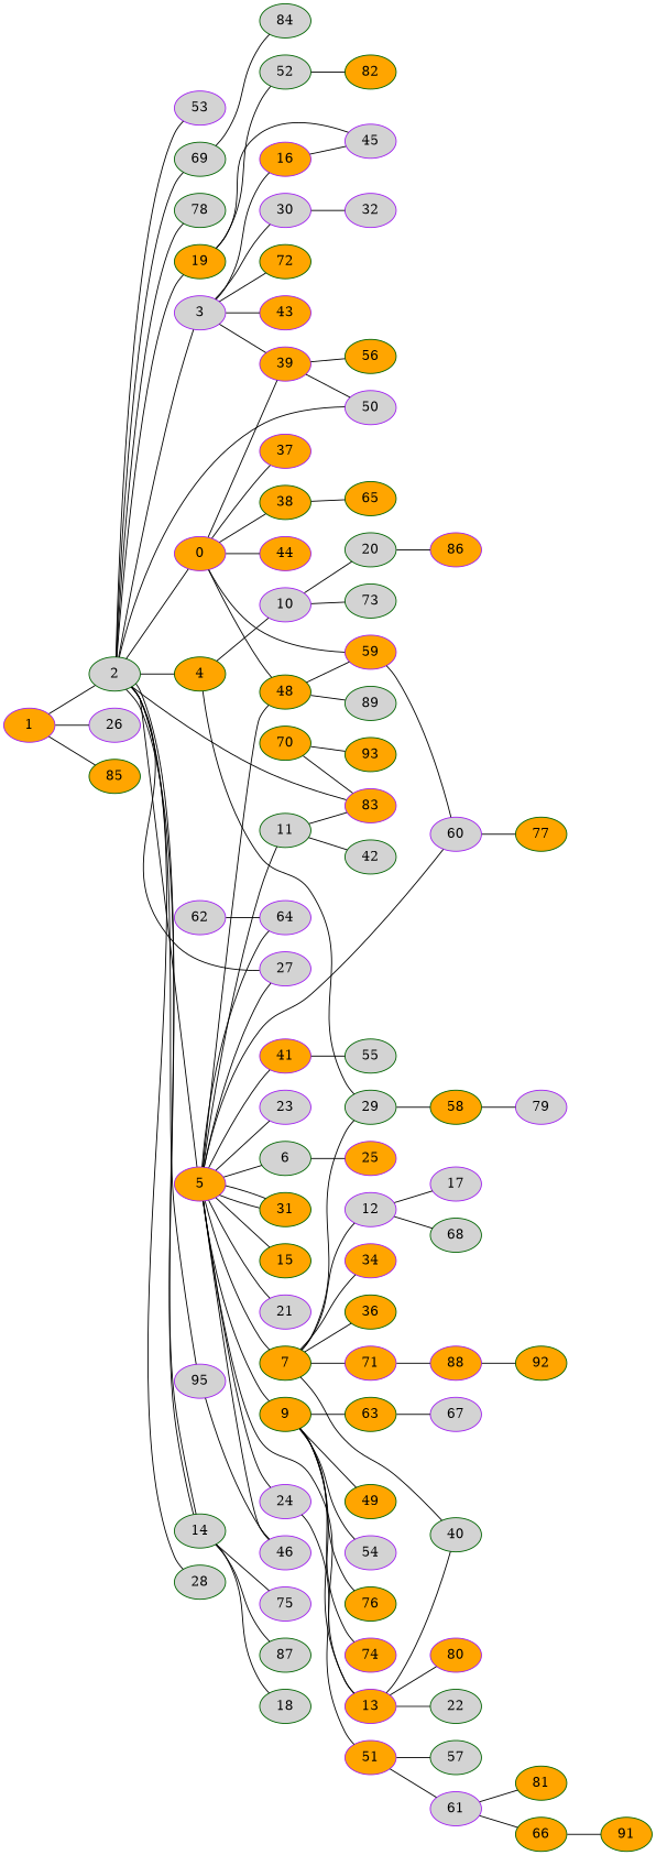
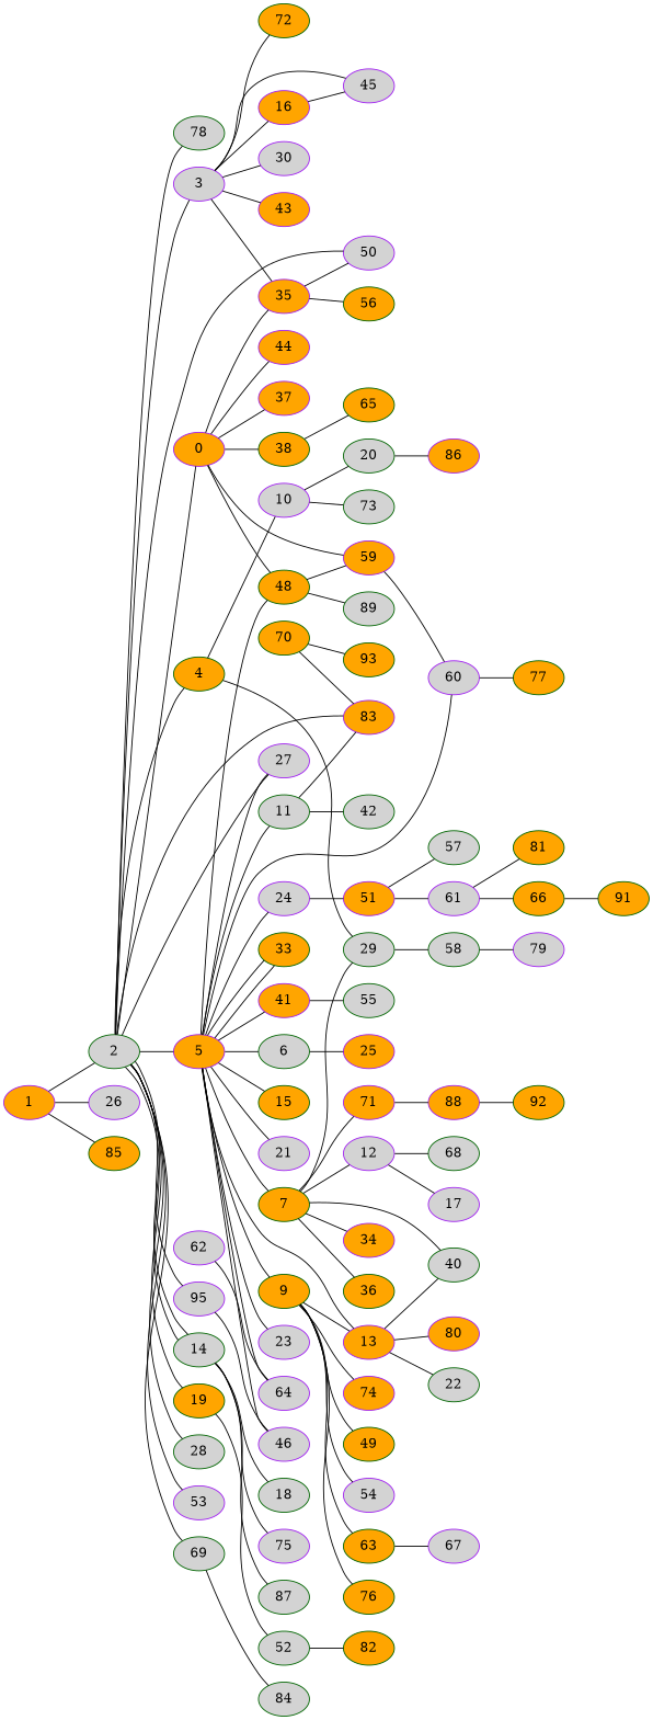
  graph {
    rankdir=LR
    node [color=darkgreen fillcolor=orange style=filled]
    1 [color=purple]
    2 [fillcolor=lightgrey]
    26 [color=purple fillcolor=lightgrey]
    85
    3 [color=purple fillcolor=lightgrey]
    4
    5 [color=purple]
    n8 [color=purple label=0]
    14 [fillcolor=lightgrey]
    19
    27 [color=purple fillcolor=lightgrey]
    28 [fillcolor=lightgrey]
    n13 [color=purple fillcolor=lightgrey label=95]
    50 [color=purple fillcolor=lightgrey]
    53 [color=purple fillcolor=lightgrey]
    69 [fillcolor=lightgrey]
    78 [fillcolor=lightgrey]
    83 [color=purple]
    16 [color=purple]
    30 [color=purple fillcolor=lightgrey]
-   39 [color=purple]
+   39 [color=purple label=35]
    43 [color=purple]
    72
    10 [color=purple fillcolor=lightgrey]
    29 [fillcolor=lightgrey]
    6 [fillcolor=lightgrey]
    7
    9
    11 [fillcolor=lightgrey]
    13 [color=purple]
    15
    21 [color=purple fillcolor=lightgrey]
    23 [color=purple fillcolor=lightgrey]
    24 [color=purple fillcolor=lightgrey]
-   31
+   31 [label=33]
    41 [color=purple]
    46 [color=purple fillcolor=lightgrey]
    48
    60 [color=purple fillcolor=lightgrey]
    64 [color=purple fillcolor=lightgrey]
    37 [color=purple]
    38
    44 [color=purple]
    59 [color=purple]
    18 [fillcolor=lightgrey]
    75 [color=purple fillcolor=lightgrey]
    87 [fillcolor=lightgrey]
    45 [color=purple fillcolor=lightgrey]
    52 [fillcolor=lightgrey]
    84 [fillcolor=lightgrey]
-   32 [color=purple fillcolor=lightgrey]
    56
    20 [fillcolor=lightgrey]
    73 [fillcolor=lightgrey]
-   58
+   58 [fillcolor=lightgrey]
    25 [color=purple]
    12 [color=purple fillcolor=lightgrey]
    34 [color=purple]
    36
    40 [fillcolor=lightgrey]
    71 [color=purple]
    49
    54 [color=purple fillcolor=lightgrey]
    63
    74 [color=purple]
    76
    42 [fillcolor=lightgrey]
    22 [fillcolor=lightgrey]
    80 [color=purple]
    51 [color=purple]
    55 [fillcolor=lightgrey]
    89 [fillcolor=lightgrey]
    77
    17 [color=purple fillcolor=lightgrey]
    68 [fillcolor=lightgrey]
    88 [color=purple]
    92
    65
    67 [color=purple fillcolor=lightgrey]
    86 [color=purple]
    82
    57 [fillcolor=lightgrey]
    61 [color=purple fillcolor=lightgrey]
    79 [color=purple fillcolor=lightgrey]
    70
    n86 [label=93]
    62 [color=purple fillcolor=lightgrey]
    66
    81
    91
    1 -- 2
    1 -- 26
    1 -- 85
    2 -- 3
    2 -- 4
    2 -- 5
    2 -- n8
    2 -- 14
    2 -- 14
    2 -- 19
    2 -- 27
    2 -- 28
    2 -- n13
    2 -- 50
    2 -- 53
    2 -- 69
    2 -- 78
    2 -- 83
    3 -- 16
    3 -- 30
    3 -- 39
    3 -- 43
    3 -- 72
    4 -- 10
    4 -- 29
    5 -- 27
    5 -- 6
    5 -- 7
    5 -- 9
    5 -- 11
    5 -- 13
    5 -- 15
    5 -- 21
    5 -- 23
    5 -- 24
    5 -- 31
    5 -- 31
    5 -- 41
    5 -- 46
    5 -- 48
    5 -- 60
    5 -- 64
    n8 -- 39
    n8 -- 48
    n8 -- 37
    n8 -- 38
    n8 -- 44
    n8 -- 59
    14 -- 18
    14 -- 75
    14 -- 87
-   19 -- 45
+   3 -- 45
    19 -- 52
    n13 -- 46
    69 -- 84
    16 -- 45
-   30 -- 32
    39 -- 50
    39 -- 56
    10 -- 20
    10 -- 73
    29 -- 58
    6 -- 25
    7 -- 29
    7 -- 12
    7 -- 34
    7 -- 36
    7 -- 40
    7 -- 71
    9 -- 13
    9 -- 49
    9 -- 54
    9 -- 63
    9 -- 74
    9 -- 76
    11 -- 83
    11 -- 42
    13 -- 40
    13 -- 22
    13 -- 80
    24 -- 51
    41 -- 55
    48 -- 59
    48 -- 89
    60 -- 77
    38 -- 65
    59 -- 60
    52 -- 82
    20 -- 86
    58 -- 79
    12 -- 17
    12 -- 68
    71 -- 88
    63 -- 67
    51 -- 57
    51 -- 61
    88 -- 92
    61 -- 66
    61 -- 81
    70 -- 83
    70 -- n86
    62 -- 64
    66 -- 91
  }
